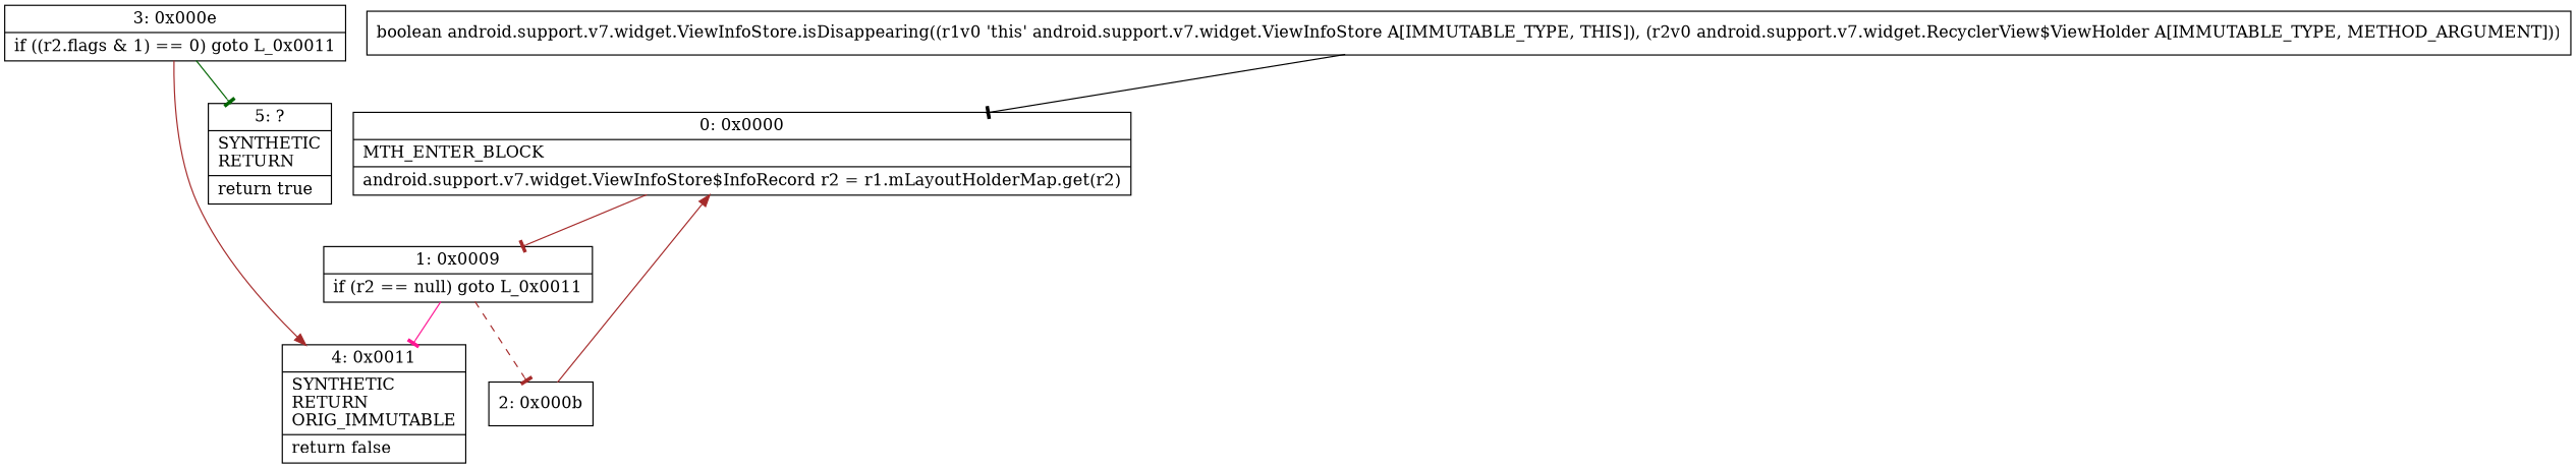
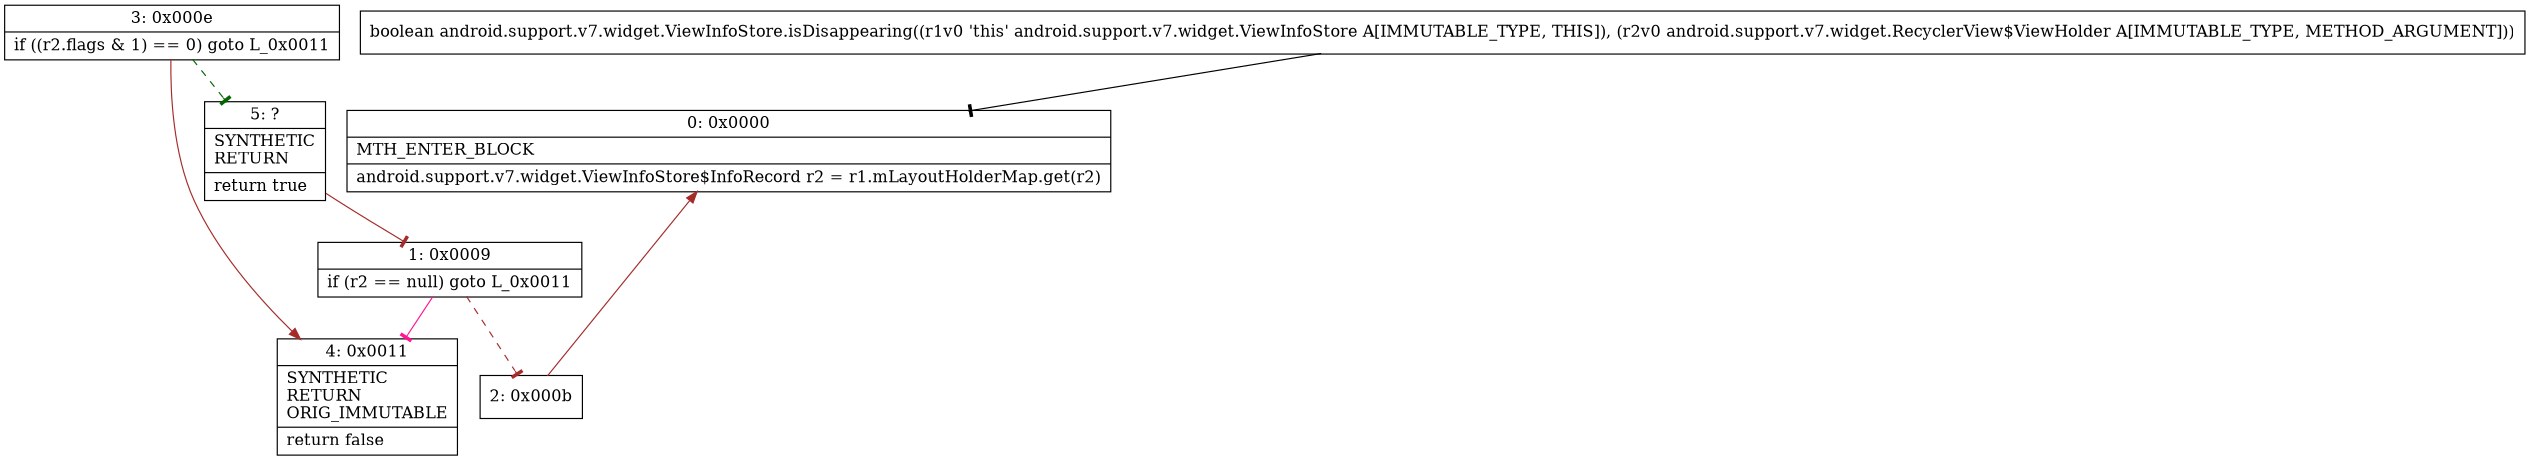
  digraph {
    node [shape=record]
    edge [arrowhead=tee color=brown]
    n1 [label="{0\:\ 0x0000|MTH_ENTER_BLOCK\l|android.support.v7.widget.ViewInfoStore$InfoRecord r2 = r1.mLayoutHolderMap.get(r2)\l}"]
    n2 [label="{1\:\ 0x0009|if (r2 == null) goto L_0x0011\l}"]
    n3 [label="{2\:\ 0x000b}"]
    n4 [label="{4\:\ 0x0011|SYNTHETIC\lRETURN\lORIG_IMMUTABLE\l|return false\l}"]
    n5 [label="{3\:\ 0x000e|if ((r2.flags & 1) == 0) goto L_0x0011\l}"]
    n6 [label="{5\:\ ?|SYNTHETIC\lRETURN\l|return true\l}"]
    n7 [label="{boolean android.support.v7.widget.ViewInfoStore.isDisappearing((r1v0 'this' android.support.v7.widget.ViewInfoStore A[IMMUTABLE_TYPE, THIS]), (r2v0 android.support.v7.widget.RecyclerView$ViewHolder A[IMMUTABLE_TYPE, METHOD_ARGUMENT])) }"]
-   n1 -> n2
+   n6 -> n2
    n2 -> n3 [style=dashed]
    n2 -> n4 [color=deeppink]
    n3 -> n1 [arrowhead=normal]
    n5 -> n4 [arrowhead=normal]
-   n5 -> n6 [color=darkgreen style=solid]
+   n5 -> n6 [color=darkgreen style=dashed]
    n7 -> n1 [color=black]
  }
